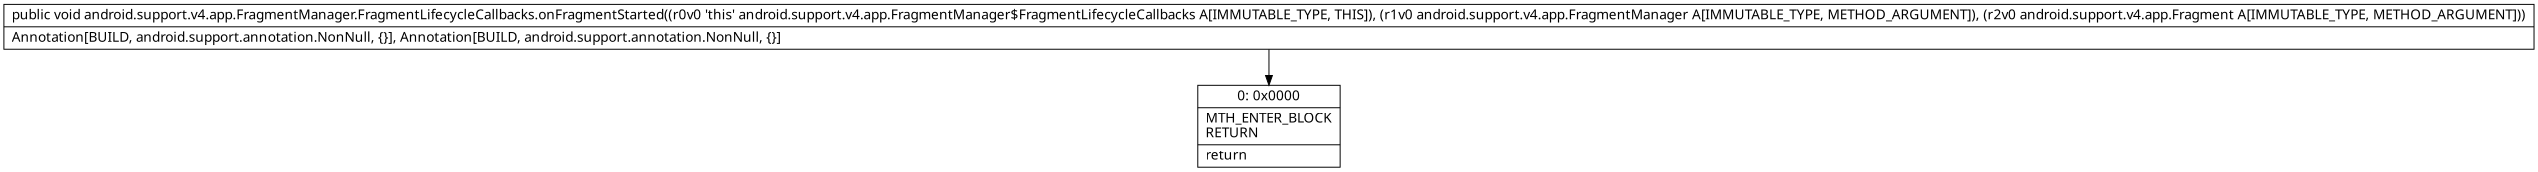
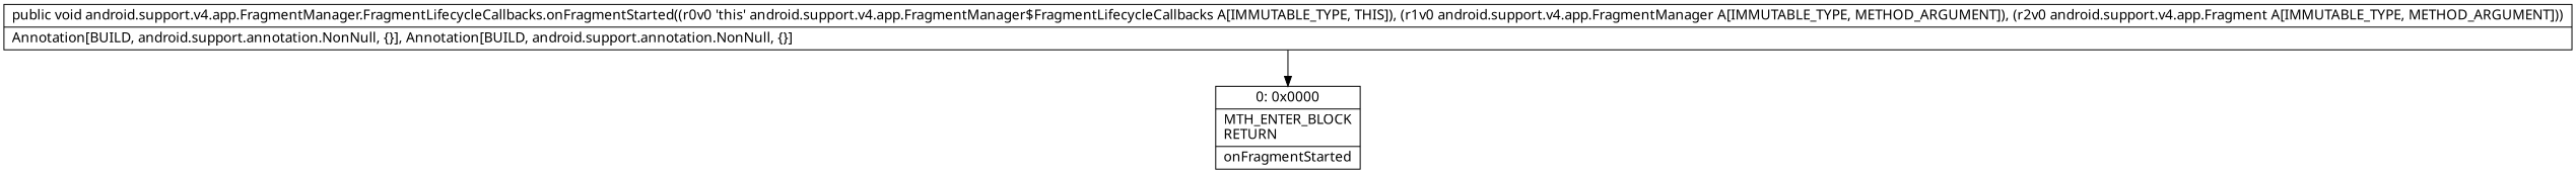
  digraph {
    fontname="Noto Sans"
    node [shape=record fontname="Noto Sans"]
-   n1 [label="{0\:\ 0x0000|MTH_ENTER_BLOCK\lRETURN\l|return\l}"]
+   n1 [label="{0\:\ 0x0000|MTH_ENTER_BLOCK\lRETURN\l|onFragmentStarted\l}"]
    n2 [label="{public void android.support.v4.app.FragmentManager.FragmentLifecycleCallbacks.onFragmentStarted((r0v0 'this' android.support.v4.app.FragmentManager$FragmentLifecycleCallbacks A[IMMUTABLE_TYPE, THIS]), (r1v0 android.support.v4.app.FragmentManager A[IMMUTABLE_TYPE, METHOD_ARGUMENT]), (r2v0 android.support.v4.app.Fragment A[IMMUTABLE_TYPE, METHOD_ARGUMENT]))  | Annotation[BUILD, android.support.annotation.NonNull, \{\}], Annotation[BUILD, android.support.annotation.NonNull, \{\}]\l}"]
    n2 -> n1 [fontname="Noto Sans"]
  }
